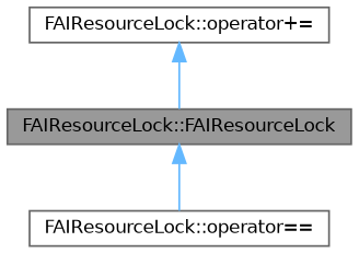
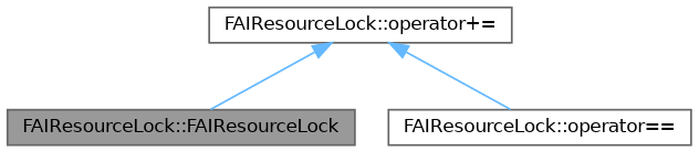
  digraph {
    rankdir=TB
    node [color=grey40 fillcolor=white fontname=Helvetica fontsize=10 shape=box style=filled]
    edge [color=steelblue1 dir=back fontname=Helvetica fontsize=10 labelfontname=Helvetica labelfontsize=10 style=solid]
    n1 [color=gray40 fillcolor=grey60 fontcolor=black height=0.2 label="FAIResourceLock::FAIResourceLock" width=0.4]
    n2 [height=0.2 label="FAIResourceLock::operator==" width=0.4]
    n3 [height=0.2 label="FAIResourceLock::operator+=" width=0.4]
-   n1 -> n2
+   n3 -> n2
    n3 -> n1
  }
